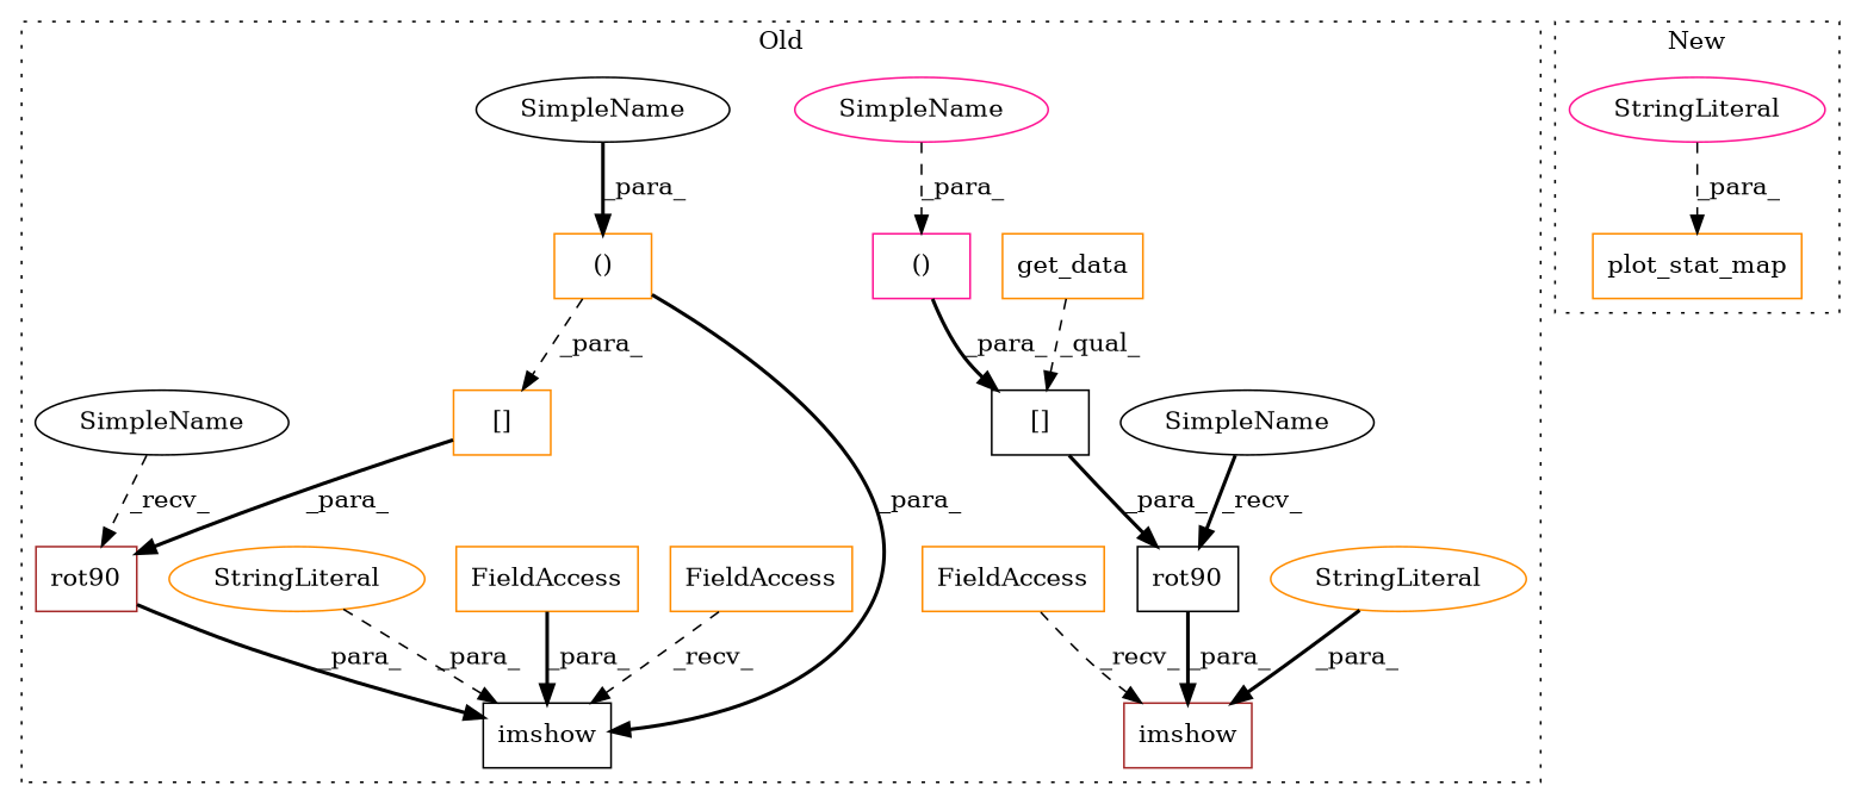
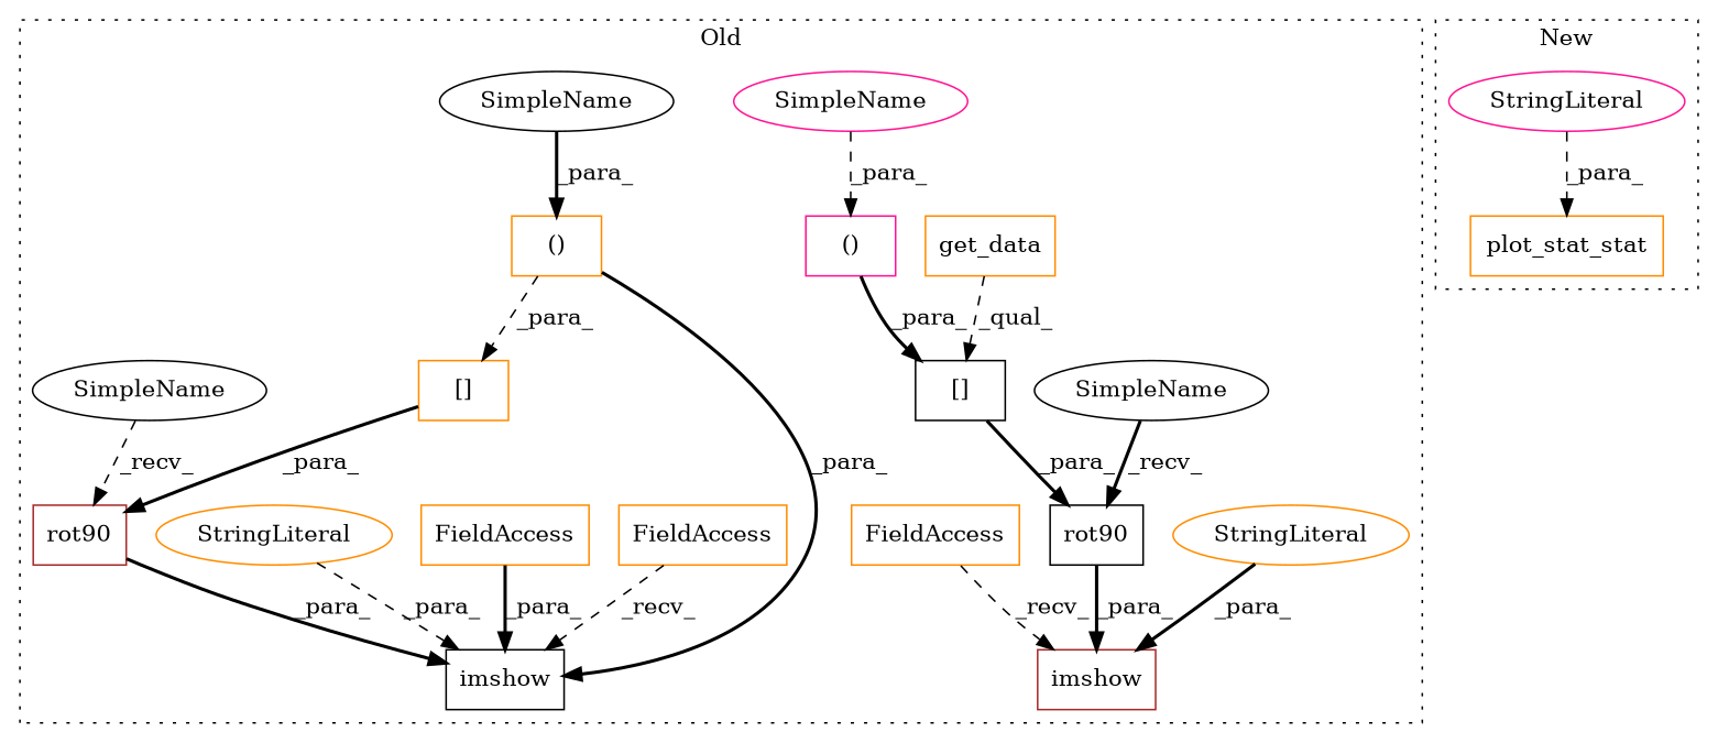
  digraph {
    node [a=32 l=10 shape=box color=darkorange]
    edge [style=bold]
    n1 [label=get_data s=2433]
    n2 [a=2 l="15,2" label="[]" s="2601,2651" color=black]
    n3 [a=106 l=35 label="()" s=2616 color=deeppink]
    n4 [l="7,1" label=imshow s="2582,2690" color=brown]
    n5 [l="6,1" label=rot90 s="2595,2653" color=black]
    n6 [l="6,1" label=rot90 s="3175,3228" color=brown]
    n7 [a=106 l=35 label="()" s=3191]
    n8 [l="7,1" label=imshow s="3162,3264" color=black]
    n9 [a=22 label=FieldAccess s=2564]
    n10 [a=22 label=FieldAccess s=3144]
    n11 [a=22 label=FieldAccess s=3240]
    n12 [a=2 l="10,2" label="[]" s="3181,3226"]
    n13 [a=45 l=9 label=StringLiteral s=3230 shape=ellipse]
    n14 [a=45 l=9 label=StringLiteral s=2655 shape=ellipse]
    n15 [a=42 l=12 label=SimpleName s=3214 shape=ellipse color=black]
    n16 [a=42 l=12 label=SimpleName s=2639 shape=ellipse color=deeppink]
    n17 [a=42 l=5 label=SimpleName s=2589 shape=ellipse color=black]
    n18 [a=42 l=5 label=SimpleName s=3169 shape=ellipse color=black]
-   n19 [l="14,1" label=plot_stat_map s="2459,2579"]
+   n19 [l="14,1" label=plot_stat_stat s="2459,2579"]
    n20 [a=45 l=13 label=StringLiteral s=2547 shape=ellipse color=deeppink]
    subgraph cluster_1 {
      label=Old
      style=dotted
      n1
      n2
      n3
      n4
      n5
      n6
      n7
      n8
      n9
      n10
      n11
      n12
      n13
      n14
      n15
      n16
      n17
      n18
    }
    subgraph cluster_2 {
      label=New
      style=dotted
      n19
      n20
    }
    n1 -> n2 [label=_qual_ style=dashed]
    n2 -> n5 [label=_para_]
    n3 -> n2 [label=_para_]
    n5 -> n4 [label=_para_]
    n6 -> n8 [label=_para_]
    n7 -> n8 [label=_para_]
    n7 -> n12 [label=_para_ style=dashed]
    n9 -> n4 [label=_recv_ style=dashed]
    n10 -> n8 [label=_recv_ style=dashed]
    n11 -> n8 [label=_para_]
    n12 -> n6 [label=_para_]
    n13 -> n8 [label=_para_ style=dashed]
    n14 -> n4 [label=_para_]
    n15 -> n7 [label=_para_]
    n16 -> n3 [label=_para_ style=dashed]
    n17 -> n5 [label=_recv_]
    n18 -> n6 [label=_recv_ style=dashed]
    n20 -> n19 [label=_para_ style=dashed]
  }
